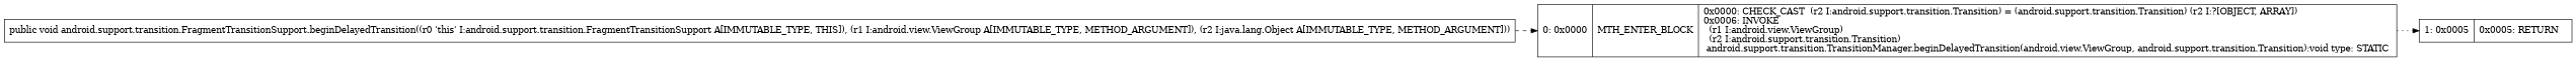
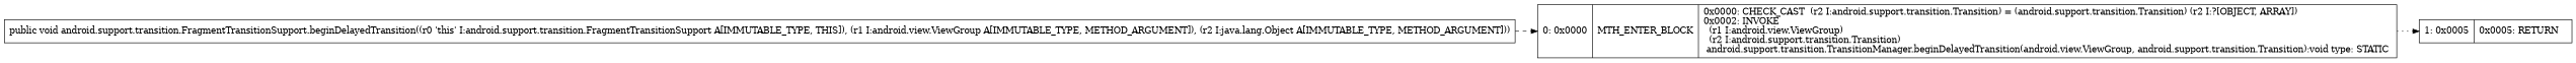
  digraph {
    rankdir=LR
    node [shape=record]
-   n1 [label="{0\:\ 0x0000|MTH_ENTER_BLOCK\l|0x0000: CHECK_CAST  (r2 I:android.support.transition.Transition) = (android.support.transition.Transition) (r2 I:?[OBJECT, ARRAY]) \l0x0006: INVOKE  \l  (r1 I:android.view.ViewGroup)\l  (r2 I:android.support.transition.Transition)\l android.support.transition.TransitionManager.beginDelayedTransition(android.view.ViewGroup, android.support.transition.Transition):void type: STATIC \l}"]
+   n1 [label="{0\:\ 0x0000|MTH_ENTER_BLOCK\l|0x0000: CHECK_CAST  (r2 I:android.support.transition.Transition) = (android.support.transition.Transition) (r2 I:?[OBJECT, ARRAY]) \l0x0002: INVOKE  \l  (r1 I:android.view.ViewGroup)\l  (r2 I:android.support.transition.Transition)\l android.support.transition.TransitionManager.beginDelayedTransition(android.view.ViewGroup, android.support.transition.Transition):void type: STATIC \l}"]
    n2 [label="{1\:\ 0x0005|0x0005: RETURN   \l}"]
    n3 [label="{public void android.support.transition.FragmentTransitionSupport.beginDelayedTransition((r0 'this' I:android.support.transition.FragmentTransitionSupport A[IMMUTABLE_TYPE, THIS]), (r1 I:android.view.ViewGroup A[IMMUTABLE_TYPE, METHOD_ARGUMENT]), (r2 I:java.lang.Object A[IMMUTABLE_TYPE, METHOD_ARGUMENT])) }"]
    n1 -> n2 [style=dotted]
    n3 -> n1 [style=dashed]
  }
